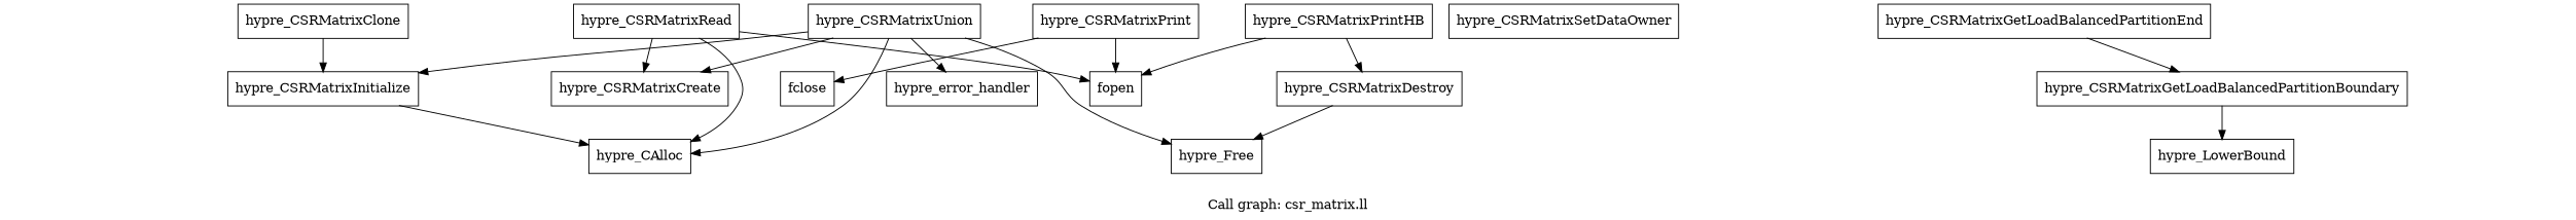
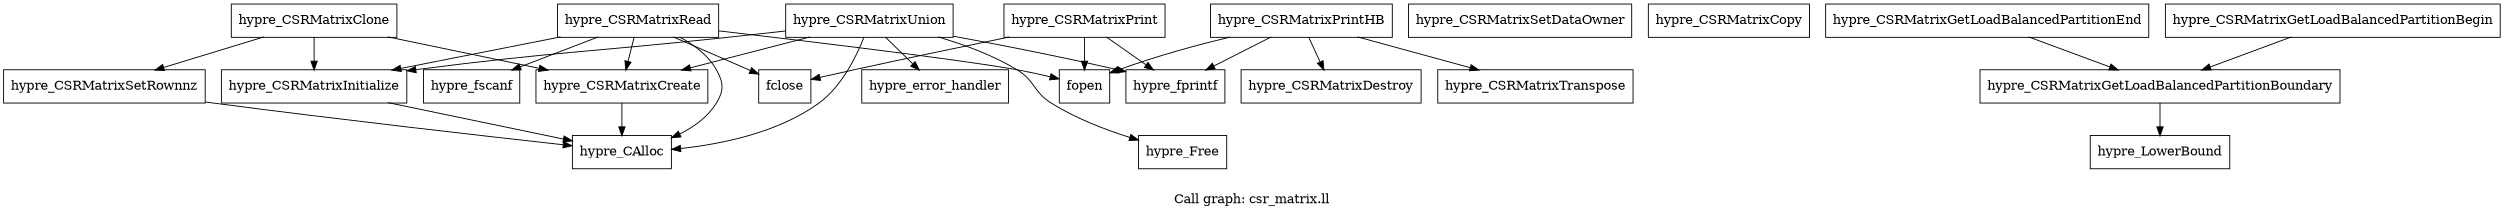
  digraph {
    label="Call graph: csr_matrix.ll"
    node [shape=record]
    n1 [label="{hypre_CSRMatrixCreate}"]
    n2 [label="{hypre_CAlloc}"]
    n3 [label="{hypre_CSRMatrixDestroy}"]
    n4 [label="{hypre_Free}"]
    n5 [label="{hypre_CSRMatrixInitialize}"]
    n6 [label="{hypre_CSRMatrixSetDataOwner}"]
+   n7 [label="{hypre_CSRMatrixSetRownnz}"]
    n8 [label="{hypre_CSRMatrixRead}"]
    n9 [label="{fopen}"]
+   n10 [label="{hypre_fscanf}"]
    n11 [label="{fclose}"]
    n12 [label="{hypre_CSRMatrixPrint}"]
+   n13 [label="{hypre_fprintf}"]
    n14 [label="{hypre_CSRMatrixPrintHB}"]
+   n15 [label="{hypre_CSRMatrixTranspose}"]
+   n16 [label="{hypre_CSRMatrixCopy}"]
    n17 [label="{hypre_CSRMatrixGetLoadBalancedPartitionEnd}"]
    n18 [label="{hypre_CSRMatrixGetLoadBalancedPartitionBoundary}"]
    n19 [label="{hypre_LowerBound}"]
    n20 [label="{hypre_CSRMatrixClone}"]
    n21 [label="{hypre_CSRMatrixUnion}"]
    n22 [label="{hypre_error_handler}"]
-   n3 -> n4
+   n23 [label="{hypre_CSRMatrixGetLoadBalancedPartitionBegin}"]
+   n1 -> n2
    n5 -> n2
+   n7 -> n2
    n8 -> n1
    n8 -> n2
+   n8 -> n5
    n8 -> n9
+   n8 -> n10
+   n8 -> n11
    n12 -> n9
    n12 -> n11
+   n12 -> n13
    n14 -> n3
    n14 -> n9
+   n14 -> n13
+   n14 -> n15
    n17 -> n18
    n18 -> n19
+   n20 -> n1
    n20 -> n5
+   n20 -> n7
    n21 -> n1
    n21 -> n2
    n21 -> n4
    n21 -> n5
+   n21 -> n13
    n21 -> n22
+   n23 -> n18
  }
